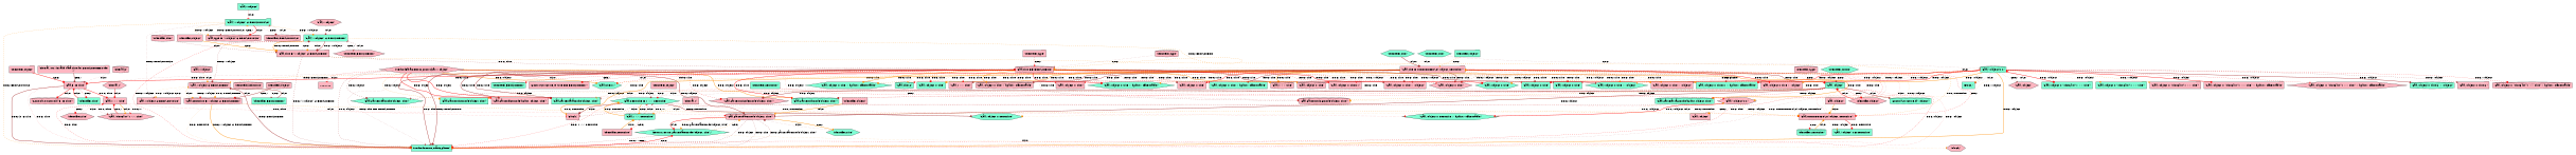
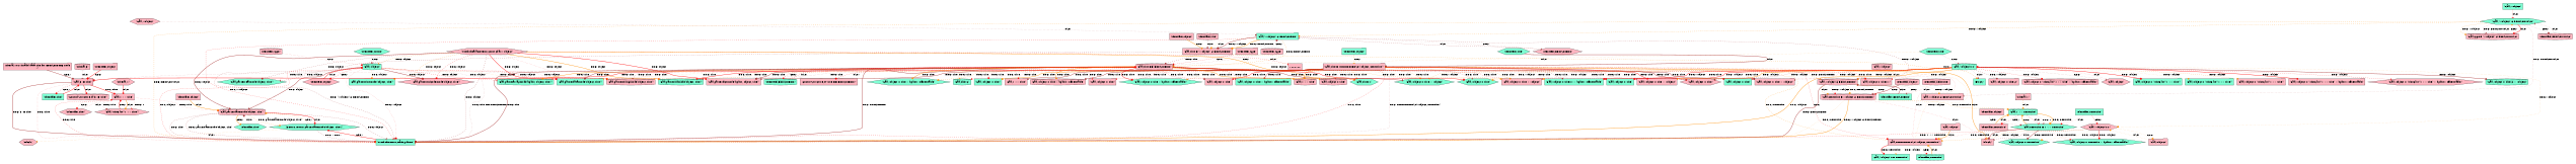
  digraph {
    node [fillcolor=lightpink shape=cylinder style=filled]
    edge [arrowhead=tee color=red style=dashed]
    n1 [label="(Call,parse_date_node(object, size))"]
    n2 [fillcolor=aquamarine label="(Return,return parse_date_node(object, size);)" shape=hexagon]
    n3 [fillcolor=aquamarine label="(MethodReturn,static plist_t)" shape=box]
    n4 [fillcolor=aquamarine label="(Identifier,size)" shape=hexagon]
    n5 [label="(Block,)" shape=hexagon]
    n6 [fillcolor=aquamarine label="(Call,!object)"]
    n7 [label="(Identifier,object)" shape=hexagon]
    n8 [fillcolor=aquamarine label="(Call,parse_array_node(bplist, object, size))"]
    n9 [fillcolor=aquamarine label="(Call,parse_real_node(object, size))" shape=hexagon]
    n10 [fillcolor=aquamarine label="(Call,parse_uint_node(object, size))" shape=box]
    n11 [fillcolor=aquamarine label="(Call,parse_data_node(object, size))" shape=folder]
    n12 [label="(Call,parse_dict_node(bplist, object, size))" shape=box]
    n13 [fillcolor=aquamarine label="(Call,parse_uid_node(object, size))"]
    n14 [label="(Call,parse_string_node(object, size))"]
-   n15 [fillcolor=aquamarine label="(ControlStructure,if (!object))"]
    n16 [label="(Call,parse_unicode_node(object, size))" shape=hexagon]
    n17 [label="(MethodParameterIn,const char** object)" shape=hexagon]
    1000100 [shape=box]
    n19 [fillcolor=aquamarine label="(Call,size+1)" shape=hexagon]
    n20 [label="(Call,1 << size)" shape=box]
    n21 [label="(Identifier,size)" shape=hexagon]
    n22 [label="(Call,(uint64_t)(1 << size))" shape=hexagon]
    n23 [label="(Call,3 != size)" shape=folder]
    n24 [fillcolor=aquamarine label="(Identifier,size)" shape=box]
    n25 [label="(ControlStructure,if (3 != size))"]
    n26 [label="(Call,size = UINT_TO_HOST(*object, next_size))" shape=folder]
    n27 [label="(Call,UINT_TO_HOST(*object, next_size))" shape=box]
    n28 [label="(Call,*object + size < *object)" shape=folder]
    n29 [label="(Call,*object + size)" shape=hexagon]
    n30 [fillcolor=aquamarine label="(Call,*object + size)" shape=hexagon]
    n31 [label="(Call,*object + size)" shape=box]
    n32 [fillcolor=aquamarine label="(Call,*object + size)" shape=box]
    n33 [fillcolor=aquamarine label="(Call,*object + size)" shape=box]
    n34 [fillcolor=aquamarine label="(Call,*object + size < *object)" shape=hexagon]
    n35 [fillcolor=aquamarine label="(Call,*object + size > bplist->offset_table)" shape=folder]
    n36 [label="(Call,1 << size)"]
    n37 [label="(Call,*object + size < *object)" shape=folder]
    n38 [label="(Call,*object + size)"]
    n39 [fillcolor=aquamarine label="(Call,*object + size+1 > bplist->offset_table)" shape=box]
    n40 [label="(Block,)" shape=box]
    n41 [fillcolor=aquamarine label="(Call,*object + size > bplist->offset_table)" shape=hexagon]
    n42 [fillcolor=aquamarine label="(Call,size*2)"]
    n43 [label="(Call,*object + size < *object)" shape=folder]
    n44 [fillcolor=aquamarine label="(Call,*object + size)" shape=box]
    n45 [label="(Call,1 << size)" shape=folder]
    n46 [label="(Call,*object + size > bplist->offset_table)"]
    n47 [label="(Call,*object + size)" shape=folder]
    n48 [fillcolor=aquamarine label="(Call,*object + size > bplist->offset_table)" shape=hexagon]
    n49 [fillcolor=aquamarine label="(Call,(*object) += next_size)" shape=box]
    n50 [fillcolor=aquamarine label="(Identifier,next_size)"]
    n51 [label="(Call,*object + size+1)" shape=folder]
    n52 [label="(Call,(*object)++)" shape=hexagon]
    n53 [label="(Call,*object)" shape=folder]
    n54 [fillcolor=aquamarine label="(Call,*object + next_size)" shape=hexagon]
    n55 [fillcolor=aquamarine label="(Call,*object + next_size > bplist->offset_table)" shape=hexagon]
    n56 [fillcolor=aquamarine label="(Call,(*object)++)"]
    n57 [label="(Call,*object)" shape=hexagon]
    n58 [fillcolor=aquamarine label="(Call,*object + (uint64_t)(1 << size))" shape=folder]
    n59 [fillcolor=aquamarine label="(Call,*object + (uint64_t)(1 << size))" shape=folder]
    n60 [label="(Call,*object + (uint64_t)(1 << size))" shape=folder]
    n61 [fillcolor=aquamarine label="(Block,)" shape=box]
    n62 [label="(Call,*object + (uint64_t)(1 << size) > bplist->offset_table)" shape=folder]
    n63 [label="(Call,*object + (uint64_t)(1 << size) > bplist->offset_table)" shape=hexagon]
    n64 [fillcolor=aquamarine label="(Call,*object + size*2 < *object)"]
    n65 [label="(Call,*object + size*2)" shape=folder]
    n66 [label="(Call,*object + (uint64_t)(1 << size) > bplist->offset_table)"]
    n67 [fillcolor=aquamarine label="(Call,next_size = 1 << next_size)" shape=hexagon]
    n68 [fillcolor=aquamarine label="(Call,1 << next_size)"]
    n69 [label="(Identifier,next_size)" shape=box]
    n70 [label="(Call,next_size = **object & BPLIST_FILL)"]
    n71 [label="(Call,**object & BPLIST_FILL)"]
    n72 [fillcolor=aquamarine label="(Identifier,BPLIST_FILL)" shape=box]
    n73 [label="(Call,**object & BPLIST_MASK)" shape=folder]
    n74 [fillcolor=aquamarine label="(Call,(**object) & BPLIST_FILL)" shape=folder]
    n75 [label="(Call,size == BPLIST_FILL)"]
    n76 [label="(Call,size = (**object) & BPLIST_FILL)" shape=folder]
    n77 [label="(Identifier,BPLIST_FILL)" shape=hexagon]
    n78 [fillcolor=aquamarine label="(Identifier,BPLIST_FILL)"]
    n79 [label="(ControlStructure,if (size == BPLIST_FILL))" shape=folder]
-   n80 [fillcolor=aquamarine label="(Call,(**object) & BPLIST_MASK)" shape=folder]
+   n80 [fillcolor=aquamarine label="(Call,(**object) & BPLIST_MASK)" shape=hexagon]
    n81 [label="(Call,type = (**object) & BPLIST_MASK)"]
    n82 [label="(Identifier,BPLIST_MASK)"]
    n83 [fillcolor=aquamarine label="(Identifier,next_size)" shape=box]
    n84 [label="(Identifier,next_size)"]
    n85 [fillcolor=aquamarine label="(Identifier,object)" shape=folder]
    n86 [label="(Identifier,type)"]
    n87 [label="(Identifier,object)"]
    n88 [fillcolor=aquamarine label="(Identifier,NULL)" shape=hexagon]
    n89 [label="(Identifier,object)" shape=box]
    n90 [label="(Literal,\"%s: invalid data size for BPLIST_DATE node\n\")" shape=folder]
    n91 [label="(Call,*object)" shape=folder]
    n92 [fillcolor=aquamarine label="(Call,**object)" shape=box]
    n93 [fillcolor=aquamarine label="(Identifier,size)" shape=hexagon]
    n94 [label="(Identifier,type)" shape=folder]
    n95 [label="(Literal,1)" shape=hexagon]
    n96 [label="(Identifier,object)" shape=box]
    n97 [label="(Call,**object)"]
    n98 [label="(Identifier,object)" shape=box]
    n99 [label="(Call,**object)" shape=hexagon]
    n100 [label="(Literal,3)"]
    n101 [label="(Identifier,type)"]
    n102 [label="(Literal,1)" shape=folder]
    n103 [fillcolor=aquamarine label="(Identifier,size)" shape=hexagon]
    n104 [label="(Identifier,size)"]
    n105 [label="(Identifier,object)" shape=folder]
    n1 -> n2 [arrowhead=dot label="AST: " style=bold]
    n1 -> n2 [arrowhead=dot color=darkorange label="DDG: parse_date_node(object, size)"]
    n1 -> n3 [color=brown label="DDG: object"]
    n1 -> n3 [color=brown label="DDG: size"]
    n1 -> n3 [color=brown label="DDG: parse_date_node(object, size)"]
    n1 -> n4 [color=darkorange label="CFG: " style=bold]
    n2 -> n1 [arrowhead=box color=darkorange label="CFG: "]
    n2 -> n3 [color=brown label="DDG: <RET>"]
    n2 -> n5 [color=darkorange label="AST: " style=dotted]
    n3 -> n2 [arrowhead=dot label="CFG: " style=bold]
    n4 -> n1 [arrowhead=box color=brown label="AST: " style=dotted]
    n6 -> n1 [color=brown label="DDG: object" style=bold]
    n6 -> n3 [arrowhead=box label="DDG: object"]
    n6 -> n3 [arrowhead=box label="DDG: !object" style=dotted]
    n6 -> n7 [arrowhead=box label="CFG: "]
    n6 -> n8 [label="DDG: object"]
    n6 -> n9 [color=brown label="DDG: object"]
    n6 -> n10 [arrowhead=box color=darkorange label="DDG: object" style=dotted]
    n6 -> n11 [color=brown label="DDG: object" style=dotted]
    n6 -> n12 [label="DDG: object" style=dotted]
    n6 -> n13 [arrowhead=dot label="DDG: object"]
    n6 -> n14 [arrowhead=box color=darkorange label="DDG: object" style=dotted]
-   n6 -> n15 [arrowhead=dot color=brown label="AST: " style=bold]
    n6 -> n16 [arrowhead=box color=brown label="DDG: object" style=bold]
    n7 -> n6 [arrowhead=box label="AST: " style=bold]
    n17 -> n1 [arrowhead=dot color=brown label="DDG: object" style=bold]
    n17 -> n3 [arrowhead=box color=brown label="DDG: object"]
    n17 -> n6 [color=darkorange label="DDG: object"]
    n17 -> n9 [arrowhead=box color=brown label="DDG: object"]
    n17 -> n10 [arrowhead=box color=darkorange label="DDG: object"]
    n17 -> n11 [arrowhead=box label="DDG: object" style=bold]
    n17 -> n12 [arrowhead=dot label="DDG: object" style=bold]
    n17 -> n13 [color=darkorange label="DDG: object" style=bold]
    n17 -> n14 [arrowhead=dot label="DDG: object" style=dotted]
    n17 -> n16 [arrowhead=box label="DDG: object"]
    n17 -> 1000100 [label="AST: "]
    n17 -> n19 [arrowhead=dot color=darkorange label="DDG: object" style=bold]
    n20 -> n1 [arrowhead=dot label="DDG: size" style=dotted]
    n20 -> n3 [arrowhead=dot label="DDG: size"]
    n20 -> n21 [arrowhead=box label="CFG: " style=dotted]
    n20 -> n22 [color=darkorange label="AST: " style=bold]
    n20 -> n22 [label="DDG: 1" style=dotted]
    n20 -> n22 [arrowhead=dot color=brown label="DDG: size" style=dotted]
    n21 -> n20 [arrowhead=dot label="AST: " style=dotted]
    n22 -> n20 [arrowhead=dot label="CFG: " style=bold]
    n23 -> n3 [arrowhead=dot color=brown label="DDG: 3 != size" style=bold]
    n23 -> n3 [arrowhead=dot label="DDG: size" style=dotted]
    n23 -> n20 [arrowhead=dot label="DDG: size" style=bold]
    n23 -> n24 [arrowhead=box label="CFG: "]
    n23 -> n25 [arrowhead=dot label="AST: " style=bold]
    n24 -> n23 [arrowhead=dot label="AST: " style=bold]
    n26 -> n3 [arrowhead=dot label="DDG: size"]
    n26 -> n3 [color=brown label="DDG: UINT_TO_HOST(*object, next_size)" style=dotted]
    n26 -> n8 [label="DDG: size" style=dotted]
    n26 -> n11 [color=darkorange label="DDG: size" style=dotted]
-   n26 -> n6 [color=brown label="DDG: size" style=bold]
+   n26 -> n12 [color=brown label="DDG: size" style=bold]
    n26 -> n13 [arrowhead=dot color=brown label="DDG: size" style=dotted]
    n26 -> n14 [color=darkorange label="DDG: size"]
    n26 -> n19 [arrowhead=dot color=darkorange label="DDG: size"]
    n26 -> n23 [arrowhead=box label="DDG: size" style=bold]
    n26 -> n27 [arrowhead=box label="CFG: "]
    n26 -> n28 [arrowhead=box color=brown label="DDG: size" style=dotted]
    n26 -> n29 [arrowhead=dot color=brown label="DDG: size" style=bold]
    n26 -> n30 [color=brown label="DDG: size"]
    n26 -> n31 [arrowhead=dot label="DDG: size" style=bold]
    n26 -> n32 [arrowhead=box color=brown label="DDG: size" style=dotted]
    n26 -> n33 [arrowhead=box label="DDG: size" style=dotted]
    n26 -> n34 [arrowhead=dot color=darkorange label="DDG: size"]
    n26 -> n35 [arrowhead=dot color=brown label="DDG: size" style=bold]
    n26 -> n36 [arrowhead=box color=darkorange label="DDG: size" style=bold]
    n26 -> n37 [arrowhead=dot color=darkorange label="DDG: size"]
    n26 -> n38 [label="DDG: size" style=dotted]
    n26 -> n39 [arrowhead=dot color=brown label="DDG: size"]
    n26 -> n40 [color=darkorange label="AST: " style=bold]
    n26 -> n41 [arrowhead=box color=darkorange label="DDG: size"]
    n26 -> n42 [arrowhead=dot label="DDG: size" style=dotted]
    n26 -> n43 [label="DDG: size" style=bold]
    n26 -> n44 [arrowhead=box color=darkorange label="DDG: size" style=bold]
    n26 -> n45 [arrowhead=dot color=brown label="DDG: size" style=bold]
    n26 -> n46 [arrowhead=dot color=brown label="DDG: size" style=bold]
    n26 -> n47 [label="DDG: size"]
    n26 -> n48 [arrowhead=dot color=darkorange label="DDG: size"]
    n27 -> n26 [label="AST: " style=dotted]
    n27 -> n26 [arrowhead=box color=darkorange label="DDG: *object" style=dotted]
    n27 -> n26 [color=darkorange label="DDG: next_size"]
    n27 -> n49 [arrowhead=dot label="DDG: next_size" style=bold]
    n27 -> n49 [color=darkorange label="DDG: *object" style=dotted]
    n27 -> n50 [arrowhead=dot label="CFG: " style=dotted]
    n50 -> n27 [arrowhead=dot color=darkorange label="AST: " style=bold]
    n52 -> n27 [arrowhead=dot color=darkorange label="DDG: *object"]
    n52 -> n40 [color=brown label="AST: "]
    n52 -> n53 [arrowhead=box color=darkorange label="CFG: " style=dotted]
    n52 -> n54 [arrowhead=box color=darkorange label="DDG: *object" style=dotted]
    n52 -> n55 [arrowhead=dot label="DDG: *object" style=bold]
    n53 -> n52 [arrowhead=dot color=darkorange label="AST: " style=dotted]
    n56 -> n3 [color=darkorange label="DDG: *object" style=bold]
    n56 -> n28 [color=brown label="DDG: *object" style=dotted]
    n56 -> n29 [arrowhead=box color=brown label="DDG: *object"]
    n56 -> n30 [arrowhead=box color=darkorange label="DDG: *object"]
    n56 -> n32 [arrowhead=box label="DDG: *object" style=bold]
    n56 -> n33 [label="DDG: *object" style=dotted]
    n56 -> n34 [color=darkorange label="DDG: *object"]
    n56 -> n37 [arrowhead=dot color=brown label="DDG: *object" style=dotted]
    n56 -> n39 [arrowhead=box label="DDG: *object" style=bold]
    n56 -> n43 [color=darkorange label="DDG: *object" style=bold]
    n56 -> n51 [label="DDG: *object" style=dotted]
    n56 -> n52 [arrowhead=box color=darkorange label="DDG: *object" style=dotted]
    n56 -> n57 [color=brown label="CFG: " style=dotted]
    n56 -> n58 [arrowhead=box label="DDG: *object" style=bold]
    n56 -> n59 [arrowhead=dot color=darkorange label="DDG: *object" style=dotted]
    n56 -> n60 [arrowhead=dot color=darkorange label="DDG: *object"]
    n56 -> n61 [arrowhead=dot color=brown label="AST: " style=dotted]
    n56 -> n62 [arrowhead=dot label="DDG: *object" style=bold]
    n56 -> n63 [label="DDG: *object"]
    n56 -> n64 [arrowhead=dot color=brown label="DDG: *object" style=bold]
    n56 -> n65 [arrowhead=dot color=brown label="DDG: *object"]
    n56 -> n66 [arrowhead=box label="DDG: *object"]
    n57 -> n56 [arrowhead=box label="AST: " style=dotted]
    n67 -> n3 [label="DDG: 1 << next_size"]
    n67 -> n27 [arrowhead=box label="DDG: next_size" style=dotted]
    n67 -> n40 [arrowhead=box color=brown label="AST: " style=bold]
    n67 -> n54 [arrowhead=dot color=brown label="DDG: next_size" style=bold]
    n67 -> n55 [arrowhead=dot label="DDG: next_size" style=dotted]
    n67 -> n68 [color=darkorange label="CFG: " style=bold]
    n68 -> n67 [label="AST: "]
    n68 -> n67 [color=brown label="DDG: 1" style=dotted]
    n68 -> n67 [arrowhead=box color=darkorange label="DDG: next_size" style=bold]
    n68 -> n69 [arrowhead=box label="CFG: "]
    n69 -> n68 [arrowhead=box color=darkorange label="AST: " style=bold]
    n70 -> n3 [arrowhead=dot color=darkorange label="DDG: next_size" style=dotted]
    n70 -> n3 [color=darkorange label="DDG: **object & BPLIST_FILL" style=bold]
    n70 -> n40 [label="AST: " style=dotted]
-   n70 -> n27 [arrowhead=box color=darkorange label="DDG: next_size"]
+   n70 -> n68 [arrowhead=box color=darkorange label="DDG: next_size"]
    n70 -> n71 [color=darkorange label="CFG: " style=dotted]
    n71 -> n3 [color=brown label="DDG: BPLIST_FILL" style=bold]
    n71 -> n70 [arrowhead=dot color=darkorange label="AST: "]
    n71 -> n70 [arrowhead=dot label="DDG: **object" style=dotted]
    n71 -> n70 [arrowhead=box color=darkorange label="DDG: BPLIST_FILL"]
    n71 -> n72 [color=brown label="CFG: " style=dotted]
    n71 -> n73 [arrowhead=dot color=darkorange label="DDG: **object" style=dotted]
    n72 -> n71 [arrowhead=dot color=brown label="AST: " style=bold]
    n74 -> n3 [label="DDG: **object"]
    n74 -> n71 [arrowhead=box color=brown label="DDG: **object"]
    n74 -> n75 [color=darkorange label="DDG: BPLIST_FILL"]
    n74 -> n76 [arrowhead=box color=darkorange label="AST: " style=dotted]
    n74 -> n76 [arrowhead=box color=brown label="DDG: **object" style=bold]
    n74 -> n76 [arrowhead=box color=darkorange label="DDG: BPLIST_FILL" style=bold]
    n74 -> n77 [color=brown label="CFG: " style=dotted]
    n75 -> n3 [color=brown label="DDG: size == BPLIST_FILL" style=dotted]
    n75 -> n3 [color=brown label="DDG: size" style=bold]
    n75 -> n3 [arrowhead=box color=brown label="DDG: BPLIST_FILL" style=bold]
    n75 -> n8 [arrowhead=dot color=darkorange label="DDG: size" style=bold]
    n75 -> n11 [arrowhead=box color=brown label="DDG: size" style=bold]
    n75 -> n12 [arrowhead=box color=brown label="DDG: size" style=bold]
    n75 -> n13 [label="DDG: size" style=bold]
    n75 -> n14 [color=brown label="DDG: size"]
    n75 -> n19 [label="DDG: size"]
    n75 -> n23 [color=brown label="DDG: size" style=dotted]
    n75 -> n28 [arrowhead=dot color=brown label="DDG: size" style=bold]
    n75 -> n29 [label="DDG: size"]
    n75 -> n30 [arrowhead=box label="DDG: size" style=bold]
    n75 -> n31 [arrowhead=box color=brown label="DDG: size" style=dotted]
    n75 -> n32 [label="DDG: size"]
    n75 -> n33 [color=brown label="DDG: size" style=dotted]
    n75 -> n34 [color=brown label="DDG: size" style=bold]
    n75 -> n35 [label="DDG: size"]
    n75 -> n36 [arrowhead=box color=darkorange label="DDG: size" style=dotted]
    n75 -> n37 [arrowhead=box color=darkorange label="DDG: size"]
    n75 -> n38 [color=darkorange label="DDG: size" style=bold]
    n75 -> n39 [arrowhead=box color=darkorange label="DDG: size" style=dotted]
    n75 -> n41 [arrowhead=dot color=darkorange label="DDG: size" style=bold]
    n75 -> n42 [color=darkorange label="DDG: size"]
    n75 -> n43 [color=brown label="DDG: size" style=dotted]
    n75 -> n44 [arrowhead=box label="DDG: size"]
    n75 -> n45 [arrowhead=dot label="DDG: size" style=dotted]
    n75 -> n46 [color=darkorange label="DDG: size" style=bold]
    n75 -> n47 [label="DDG: size"]
    n75 -> n48 [arrowhead=box label="DDG: size" style=bold]
    n75 -> n51 [arrowhead=box label="DDG: size"]
    n75 -> n71 [color=darkorange label="DDG: BPLIST_FILL"]
    n75 -> n78 [arrowhead=dot label="CFG: "]
    n75 -> n79 [arrowhead=box label="AST: "]
    n76 -> n3 [color=brown label="DDG: (**object) & BPLIST_FILL"]
    n76 -> n61 [arrowhead=dot color=darkorange label="AST: "]
    n76 -> n74 [arrowhead=box color=brown label="CFG: " style=dotted]
    n76 -> n75 [arrowhead=dot color=brown label="DDG: size"]
    n77 -> n74 [color=brown label="AST: "]
    n78 -> n75 [arrowhead=box label="AST: "]
    n80 -> n3 [color=darkorange label="DDG: BPLIST_MASK"]
    n80 -> n73 [color=brown label="DDG: BPLIST_MASK" style=dotted]
    n80 -> n74 [arrowhead=dot color=darkorange label="DDG: **object"]
    n80 -> n81 [arrowhead=dot label="AST: " style=bold]
    n80 -> n81 [arrowhead=dot color=darkorange label="DDG: **object"]
    n80 -> n81 [color=brown label="DDG: BPLIST_MASK" style=dotted]
    n80 -> n82 [arrowhead=box color=brown label="CFG: " style=dotted]
    n81 -> n80 [color=darkorange label="CFG: " style=dotted]
    n82 -> n80 [color=brown label="AST: " style=dotted]
    n83 -> n52 [arrowhead=dot label="CFG: "]
    n83 -> n67 [arrowhead=dot label="AST: " style=dotted]
    n84 -> n70 [arrowhead=dot label="AST: " style=dotted]
    n85 -> n26 [color=darkorange label="CFG: "]
    n86 -> n6 [arrowhead=box label="CFG: " style=dotted]
    n87 -> n70 [color=brown label="CFG: " style=bold]
    n88 -> n6 [arrowhead=dot color=brown label="CFG: " style=dotted]
    n89 -> n1 [arrowhead=dot color=darkorange label="AST: " style=bold]
    n90 -> n23 [arrowhead=dot color=brown label="CFG: " style=bold]
    n91 -> n27 [arrowhead=box color=darkorange label="AST: " style=bold]
    n92 -> n80 [label="AST: "]
    n93 -> n56 [color=brown label="CFG: " style=dotted]
    n93 -> n75 [arrowhead=box color=darkorange label="AST: " style=dotted]
    n94 -> n75 [arrowhead=dot label="CFG: "]
    n95 -> n20 [arrowhead=dot label="AST: " style=bold]
    n96 -> n67 [arrowhead=dot color=brown label="CFG: " style=dotted]
    n97 -> n71 [arrowhead=dot color=darkorange label="AST: "]
    n98 -> n76 [color=darkorange label="CFG: " style=bold]
    n99 -> n74 [arrowhead=dot color=brown label="AST: " style=dotted]
    n100 -> n23 [color=brown label="AST: " style=dotted]
    n101 -> n75 [color=brown label="CFG: " style=dotted]
    n102 -> n68 [arrowhead=dot color=darkorange label="AST: "]
    n103 -> n26 [arrowhead=box color=brown label="AST: " style=bold]
    n104 -> n76 [arrowhead=dot color=brown label="AST: "]
    n105 -> n23 [arrowhead=box label="CFG: " style=bold]
  }
